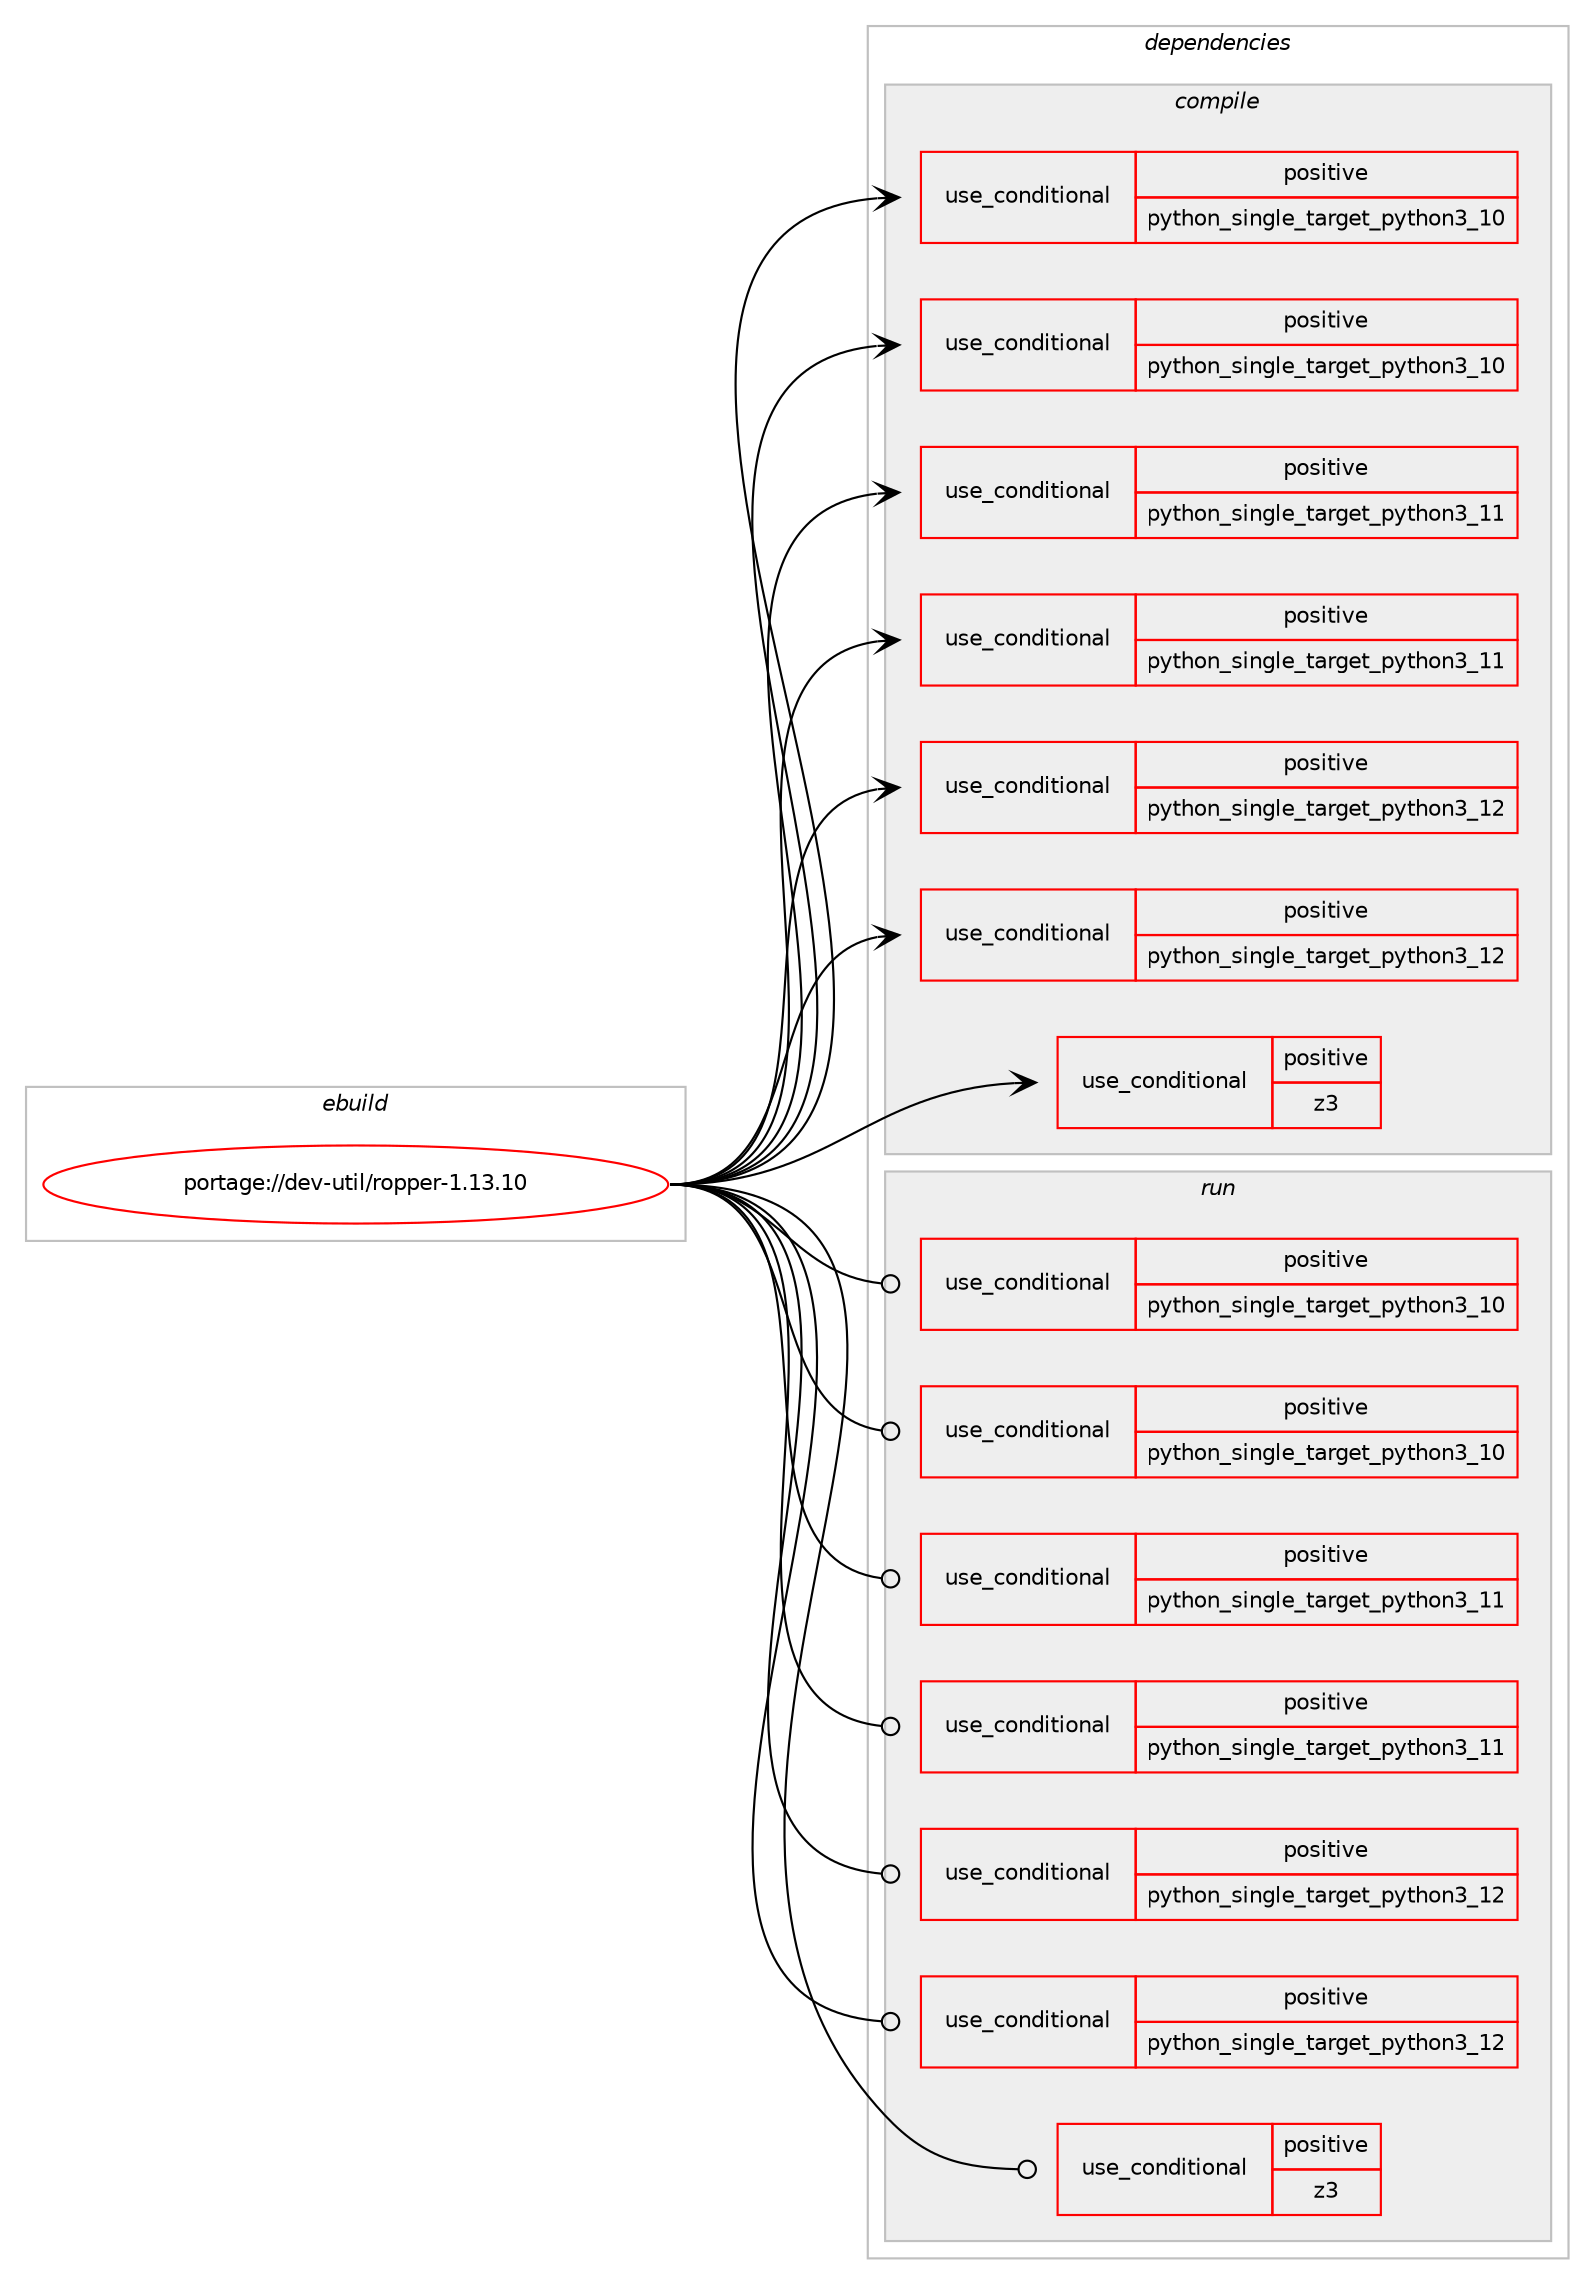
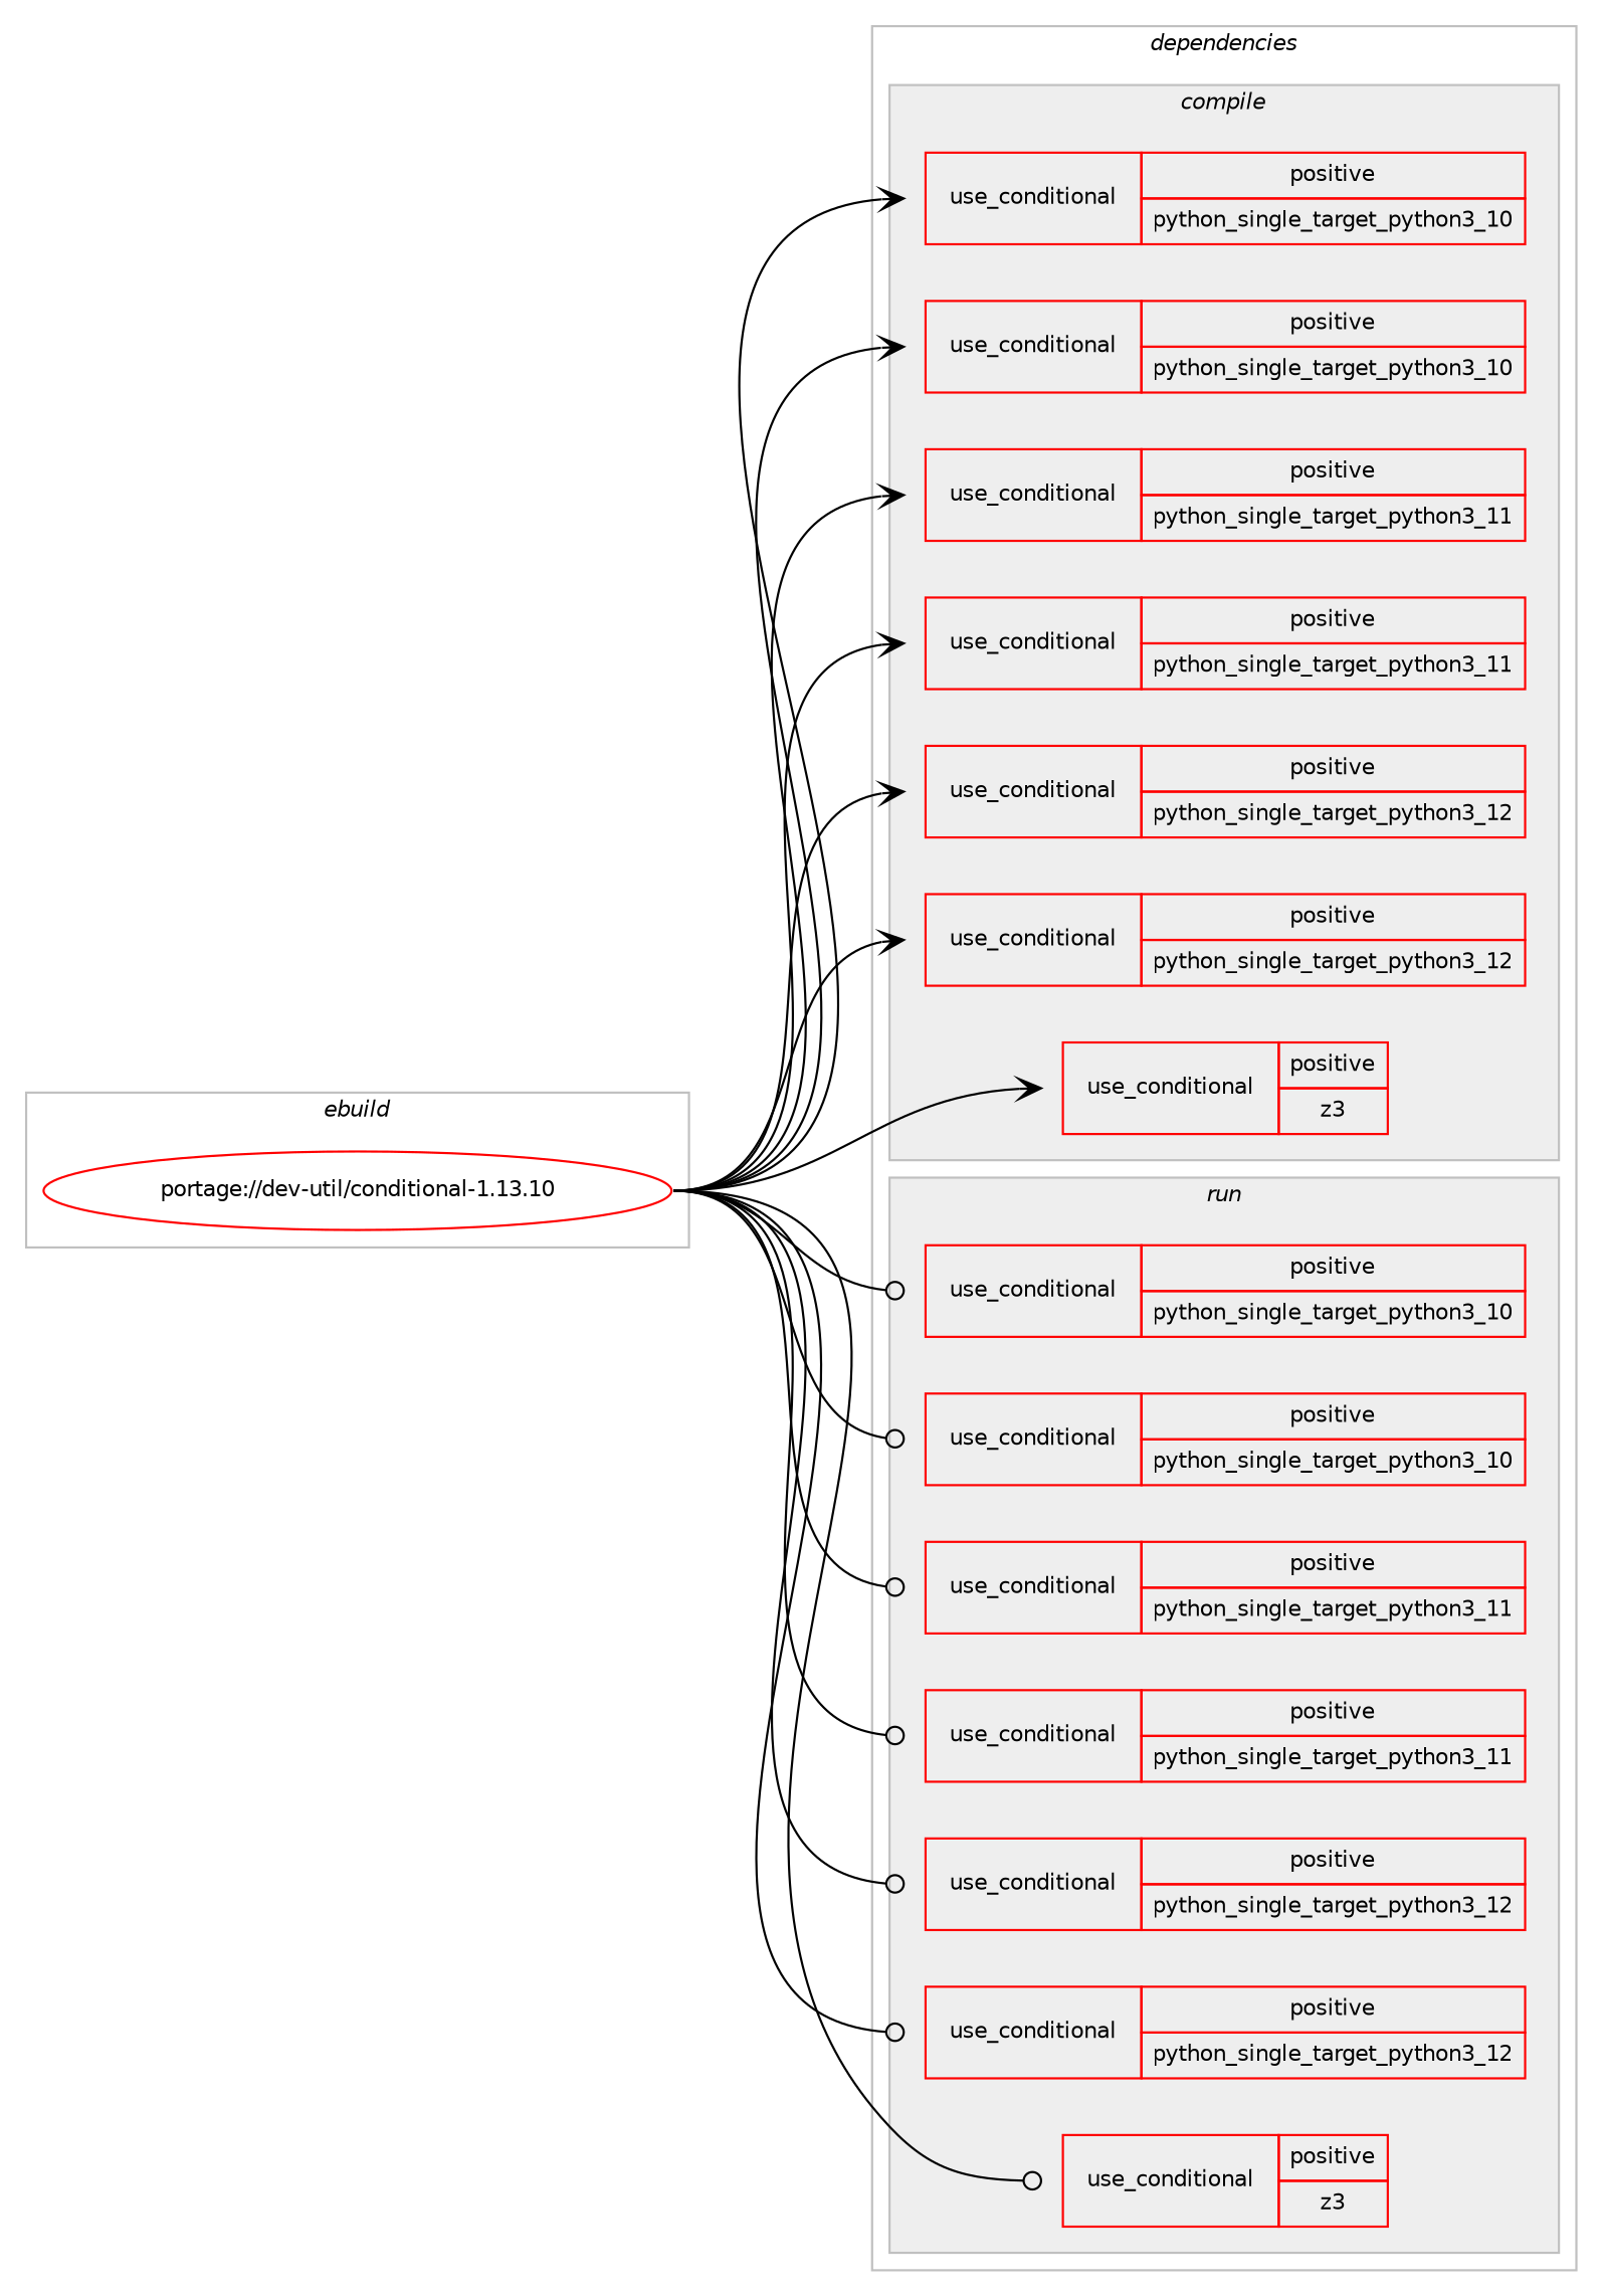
  digraph {
    compound=true
    concentrate=true
    fontname=Helvetica
    fontsize=10
    newrank=true
    rankdir=LR
    ranksep=1.5
    node [color=red fontname=Helvetica fontsize=10 shape=none]
    edge [arrowhead=vee headport=w style=solid tailport=e weight=20]
-   n1 [label="portage://dev-util/ropper-1.13.10" width=4 shape=""]
+   n1 [label="portage://dev-util/conditional-1.13.10" width=4 shape=""]
    n2 [label=<<TABLE BORDER="0" CELLBORDER="1" CELLSPACING="0" CELLPADDING="4"><TR><TD ROWSPAN="3" CELLPADDING="10">use_conditional</TD></TR><TR><TD>positive</TD></TR><TR><TD>python_single_target_python3_10</TD></TR></TABLE>>]
    n3 [label=<<TABLE BORDER="0" CELLBORDER="1" CELLSPACING="0" CELLPADDING="4"><TR><TD ROWSPAN="3" CELLPADDING="10">use_conditional</TD></TR><TR><TD>positive</TD></TR><TR><TD>python_single_target_python3_10</TD></TR></TABLE>>]
    n4 [label=<<TABLE BORDER="0" CELLBORDER="1" CELLSPACING="0" CELLPADDING="4"><TR><TD ROWSPAN="3" CELLPADDING="10">use_conditional</TD></TR><TR><TD>positive</TD></TR><TR><TD>python_single_target_python3_11</TD></TR></TABLE>>]
    n5 [label=<<TABLE BORDER="0" CELLBORDER="1" CELLSPACING="0" CELLPADDING="4"><TR><TD ROWSPAN="3" CELLPADDING="10">use_conditional</TD></TR><TR><TD>positive</TD></TR><TR><TD>python_single_target_python3_11</TD></TR></TABLE>>]
    n6 [label=<<TABLE BORDER="0" CELLBORDER="1" CELLSPACING="0" CELLPADDING="4"><TR><TD ROWSPAN="3" CELLPADDING="10">use_conditional</TD></TR><TR><TD>positive</TD></TR><TR><TD>python_single_target_python3_12</TD></TR></TABLE>>]
    n7 [label=<<TABLE BORDER="0" CELLBORDER="1" CELLSPACING="0" CELLPADDING="4"><TR><TD ROWSPAN="3" CELLPADDING="10">use_conditional</TD></TR><TR><TD>positive</TD></TR><TR><TD>python_single_target_python3_12</TD></TR></TABLE>>]
    n8 [label=<<TABLE BORDER="0" CELLBORDER="1" CELLSPACING="0" CELLPADDING="4"><TR><TD ROWSPAN="3" CELLPADDING="10">use_conditional</TD></TR><TR><TD>positive</TD></TR><TR><TD>z3</TD></TR></TABLE>>]
    n9 [label=<<TABLE BORDER="0" CELLBORDER="1" CELLSPACING="0" CELLPADDING="4"><TR><TD ROWSPAN="3" CELLPADDING="10">use_conditional</TD></TR><TR><TD>positive</TD></TR><TR><TD>python_single_target_python3_10</TD></TR></TABLE>>]
    n10 [label=<<TABLE BORDER="0" CELLBORDER="1" CELLSPACING="0" CELLPADDING="4"><TR><TD ROWSPAN="3" CELLPADDING="10">use_conditional</TD></TR><TR><TD>positive</TD></TR><TR><TD>python_single_target_python3_10</TD></TR></TABLE>>]
    n11 [label=<<TABLE BORDER="0" CELLBORDER="1" CELLSPACING="0" CELLPADDING="4"><TR><TD ROWSPAN="3" CELLPADDING="10">use_conditional</TD></TR><TR><TD>positive</TD></TR><TR><TD>python_single_target_python3_11</TD></TR></TABLE>>]
    n12 [label=<<TABLE BORDER="0" CELLBORDER="1" CELLSPACING="0" CELLPADDING="4"><TR><TD ROWSPAN="3" CELLPADDING="10">use_conditional</TD></TR><TR><TD>positive</TD></TR><TR><TD>python_single_target_python3_11</TD></TR></TABLE>>]
    n13 [label=<<TABLE BORDER="0" CELLBORDER="1" CELLSPACING="0" CELLPADDING="4"><TR><TD ROWSPAN="3" CELLPADDING="10">use_conditional</TD></TR><TR><TD>positive</TD></TR><TR><TD>python_single_target_python3_12</TD></TR></TABLE>>]
    n14 [label=<<TABLE BORDER="0" CELLBORDER="1" CELLSPACING="0" CELLPADDING="4"><TR><TD ROWSPAN="3" CELLPADDING="10">use_conditional</TD></TR><TR><TD>positive</TD></TR><TR><TD>python_single_target_python3_12</TD></TR></TABLE>>]
    n15 [label=<<TABLE BORDER="0" CELLBORDER="1" CELLSPACING="0" CELLPADDING="4"><TR><TD ROWSPAN="3" CELLPADDING="10">use_conditional</TD></TR><TR><TD>positive</TD></TR><TR><TD>z3</TD></TR></TABLE>>]
    subgraph cluster_1 {
      color=gray
      label=<<i>ebuild</i>>
      rank=same
      n1
    }
    subgraph cluster_2 {
      color=gray
      label=<<i>dependencies</i>>
      subgraph cluster_3 {
        color=gray
        fillcolor="#eeeeee"
        label=<<i>compile</i>>
        style=filled
        subgraph sub_4 {
          color=gray
          fillcolor="#eeeeee"
          label=<<i>compile</i>>
          style=filled
          n2
        }
        subgraph sub_5 {
          color=gray
          fillcolor="#eeeeee"
          label=<<i>compile</i>>
          style=filled
          n3
        }
        subgraph sub_6 {
          color=gray
          fillcolor="#eeeeee"
          label=<<i>compile</i>>
          style=filled
          n4
        }
        subgraph sub_7 {
          color=gray
          fillcolor="#eeeeee"
          label=<<i>compile</i>>
          style=filled
          n5
        }
        subgraph sub_8 {
          color=gray
          fillcolor="#eeeeee"
          label=<<i>compile</i>>
          style=filled
          n6
        }
        subgraph sub_9 {
          color=gray
          fillcolor="#eeeeee"
          label=<<i>compile</i>>
          style=filled
          n7
        }
        subgraph sub_10 {
          color=gray
          fillcolor="#eeeeee"
          label=<<i>compile</i>>
          style=filled
          n8
        }
      }
      subgraph cluster_11 {
        color=gray
        fillcolor="#eeeeee"
        label=<<i>compile and run</i>>
        style=filled
      }
      subgraph cluster_12 {
        color=gray
        fillcolor="#eeeeee"
        label=<<i>run</i>>
        style=filled
        subgraph sub_13 {
          color=gray
          fillcolor="#eeeeee"
          label=<<i>run</i>>
          style=filled
          n9
        }
        subgraph sub_14 {
          color=gray
          fillcolor="#eeeeee"
          label=<<i>run</i>>
          style=filled
          n10
        }
        subgraph sub_15 {
          color=gray
          fillcolor="#eeeeee"
          label=<<i>run</i>>
          style=filled
          n11
        }
        subgraph sub_16 {
          color=gray
          fillcolor="#eeeeee"
          label=<<i>run</i>>
          style=filled
          n12
        }
        subgraph sub_17 {
          color=gray
          fillcolor="#eeeeee"
          label=<<i>run</i>>
          style=filled
          n13
        }
        subgraph sub_18 {
          color=gray
          fillcolor="#eeeeee"
          label=<<i>run</i>>
          style=filled
          n14
        }
        subgraph sub_19 {
          color=gray
          fillcolor="#eeeeee"
          label=<<i>run</i>>
          style=filled
          n15
        }
      }
    }
    subgraph cluster_20 {
      color=gray
      label=<<i>candidates</i>>
      rank=same
    }
    n1 -> n2
    n1 -> n3
    n1 -> n4
    n1 -> n5
    n1 -> n6
    n1 -> n7
    n1 -> n8
    n1 -> n9 [arrowhead=odot]
    n1 -> n10 [arrowhead=odot]
    n1 -> n11 [arrowhead=odot]
    n1 -> n12 [arrowhead=odot]
    n1 -> n13 [arrowhead=odot]
    n1 -> n14 [arrowhead=odot]
    n1 -> n15 [arrowhead=odot]
  }
